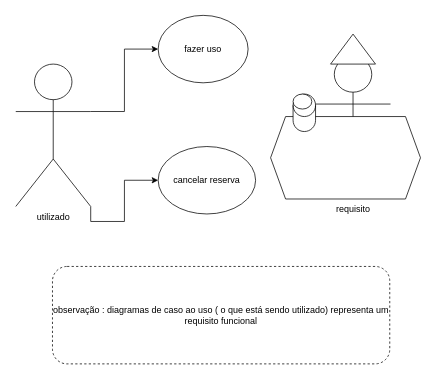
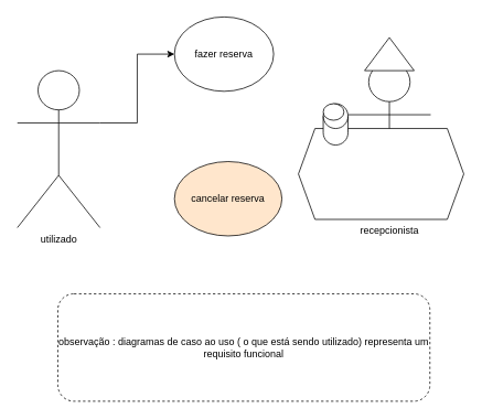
  <mxCell id="0" />
  <mxCell id="1" parent="0" />
  <mxCell id="2" style="edgeStyle=orthogonalEdgeStyle;rounded=0;orthogonalLoop=1;jettySize=auto;html=1;exitX=1;exitY=0.333;exitDx=0;exitDy=0;exitPerimeter=0;" parent="1" source="4" target="10" edge="1"><mxGeometry relative="1" as="geometry"><mxPoint x="200" y="65" as="targetPoint" /></mxGeometry></mxCell>
- <mxCell id="3" style="edgeStyle=orthogonalEdgeStyle;rounded=0;orthogonalLoop=1;jettySize=auto;html=1;exitX=1;exitY=1;exitDx=0;exitDy=0;exitPerimeter=0;" parent="1" source="4" target="11" edge="1"><mxGeometry relative="1" as="geometry" /></mxCell>
  <mxCell id="4" value="utilizado" style="shape=umlActor;verticalLabelPosition=bottom;verticalAlign=top;html=1;outlineConnect=0;" parent="1" vertex="1"><mxGeometry x="20" y="85" width="100" height="190" as="geometry" /></mxCell>
- <mxCell id="5" value="requisito" style="shape=umlActor;verticalLabelPosition=bottom;verticalAlign=top;html=1;outlineConnect=0;" parent="1" vertex="1"><mxGeometry x="420" y="75" width="100" height="190" as="geometry" /></mxCell>
+ <mxCell id="5" value="recepcionista" style="shape=umlActor;verticalLabelPosition=bottom;verticalAlign=top;html=1;outlineConnect=0;" parent="1" vertex="1"><mxGeometry x="420" y="75" width="100" height="190" as="geometry" /></mxCell>
  <mxCell id="6" value="" style="shape=hexagon;perimeter=hexagonPerimeter2;whiteSpace=wrap;html=1;fixedSize=1;" parent="1" vertex="1"><mxGeometry x="360" y="155" width="200" height="110" as="geometry" /></mxCell>
  <mxCell id="7" value="" style="triangle;whiteSpace=wrap;html=1;direction=north;" parent="1" vertex="1"><mxGeometry x="440" y="45" width="60" height="40" as="geometry" /></mxCell>
  <mxCell id="8" value="" style="shape=cylinder3;whiteSpace=wrap;html=1;boundedLbl=1;backgroundOutline=1;size=15;" parent="1" vertex="1"><mxGeometry x="390" y="125" width="30" height="50" as="geometry" /></mxCell>
  <mxCell id="9" value="" style="ellipse;whiteSpace=wrap;html=1;" parent="1" vertex="1"><mxGeometry x="390" y="125" width="25" height="20" as="geometry" /></mxCell>
- <mxCell id="10" value="fazer uso" style="ellipse;whiteSpace=wrap;html=1;" parent="1" vertex="1"><mxGeometry x="210" y="20" width="120" height="90" as="geometry" /></mxCell>
- <mxCell id="11" value="cancelar reserva" style="ellipse;whiteSpace=wrap;html=1;" parent="1" vertex="1"><mxGeometry x="210" y="195" width="130" height="90" as="geometry" /></mxCell>
+ <mxCell id="10" value="fazer reserva" style="ellipse;whiteSpace=wrap;html=1;" parent="1" vertex="1"><mxGeometry x="210" y="20" width="120" height="90" as="geometry" /></mxCell>
+ <mxCell id="11" value="cancelar reserva" style="ellipse;whiteSpace=wrap;html=1;fillColor=#ffe6cc;" parent="1" vertex="1"><mxGeometry x="210" y="195" width="130" height="90" as="geometry" /></mxCell>
  <mxCell id="12" value="observação : diagramas de caso ao uso ( o que está sendo utilizado) representa um requisito funcional" style="rounded=1;whiteSpace=wrap;html=1;dashed=1;" parent="1" vertex="1"><mxGeometry x="69" y="355" width="450" height="130" as="geometry" /></mxCell>
